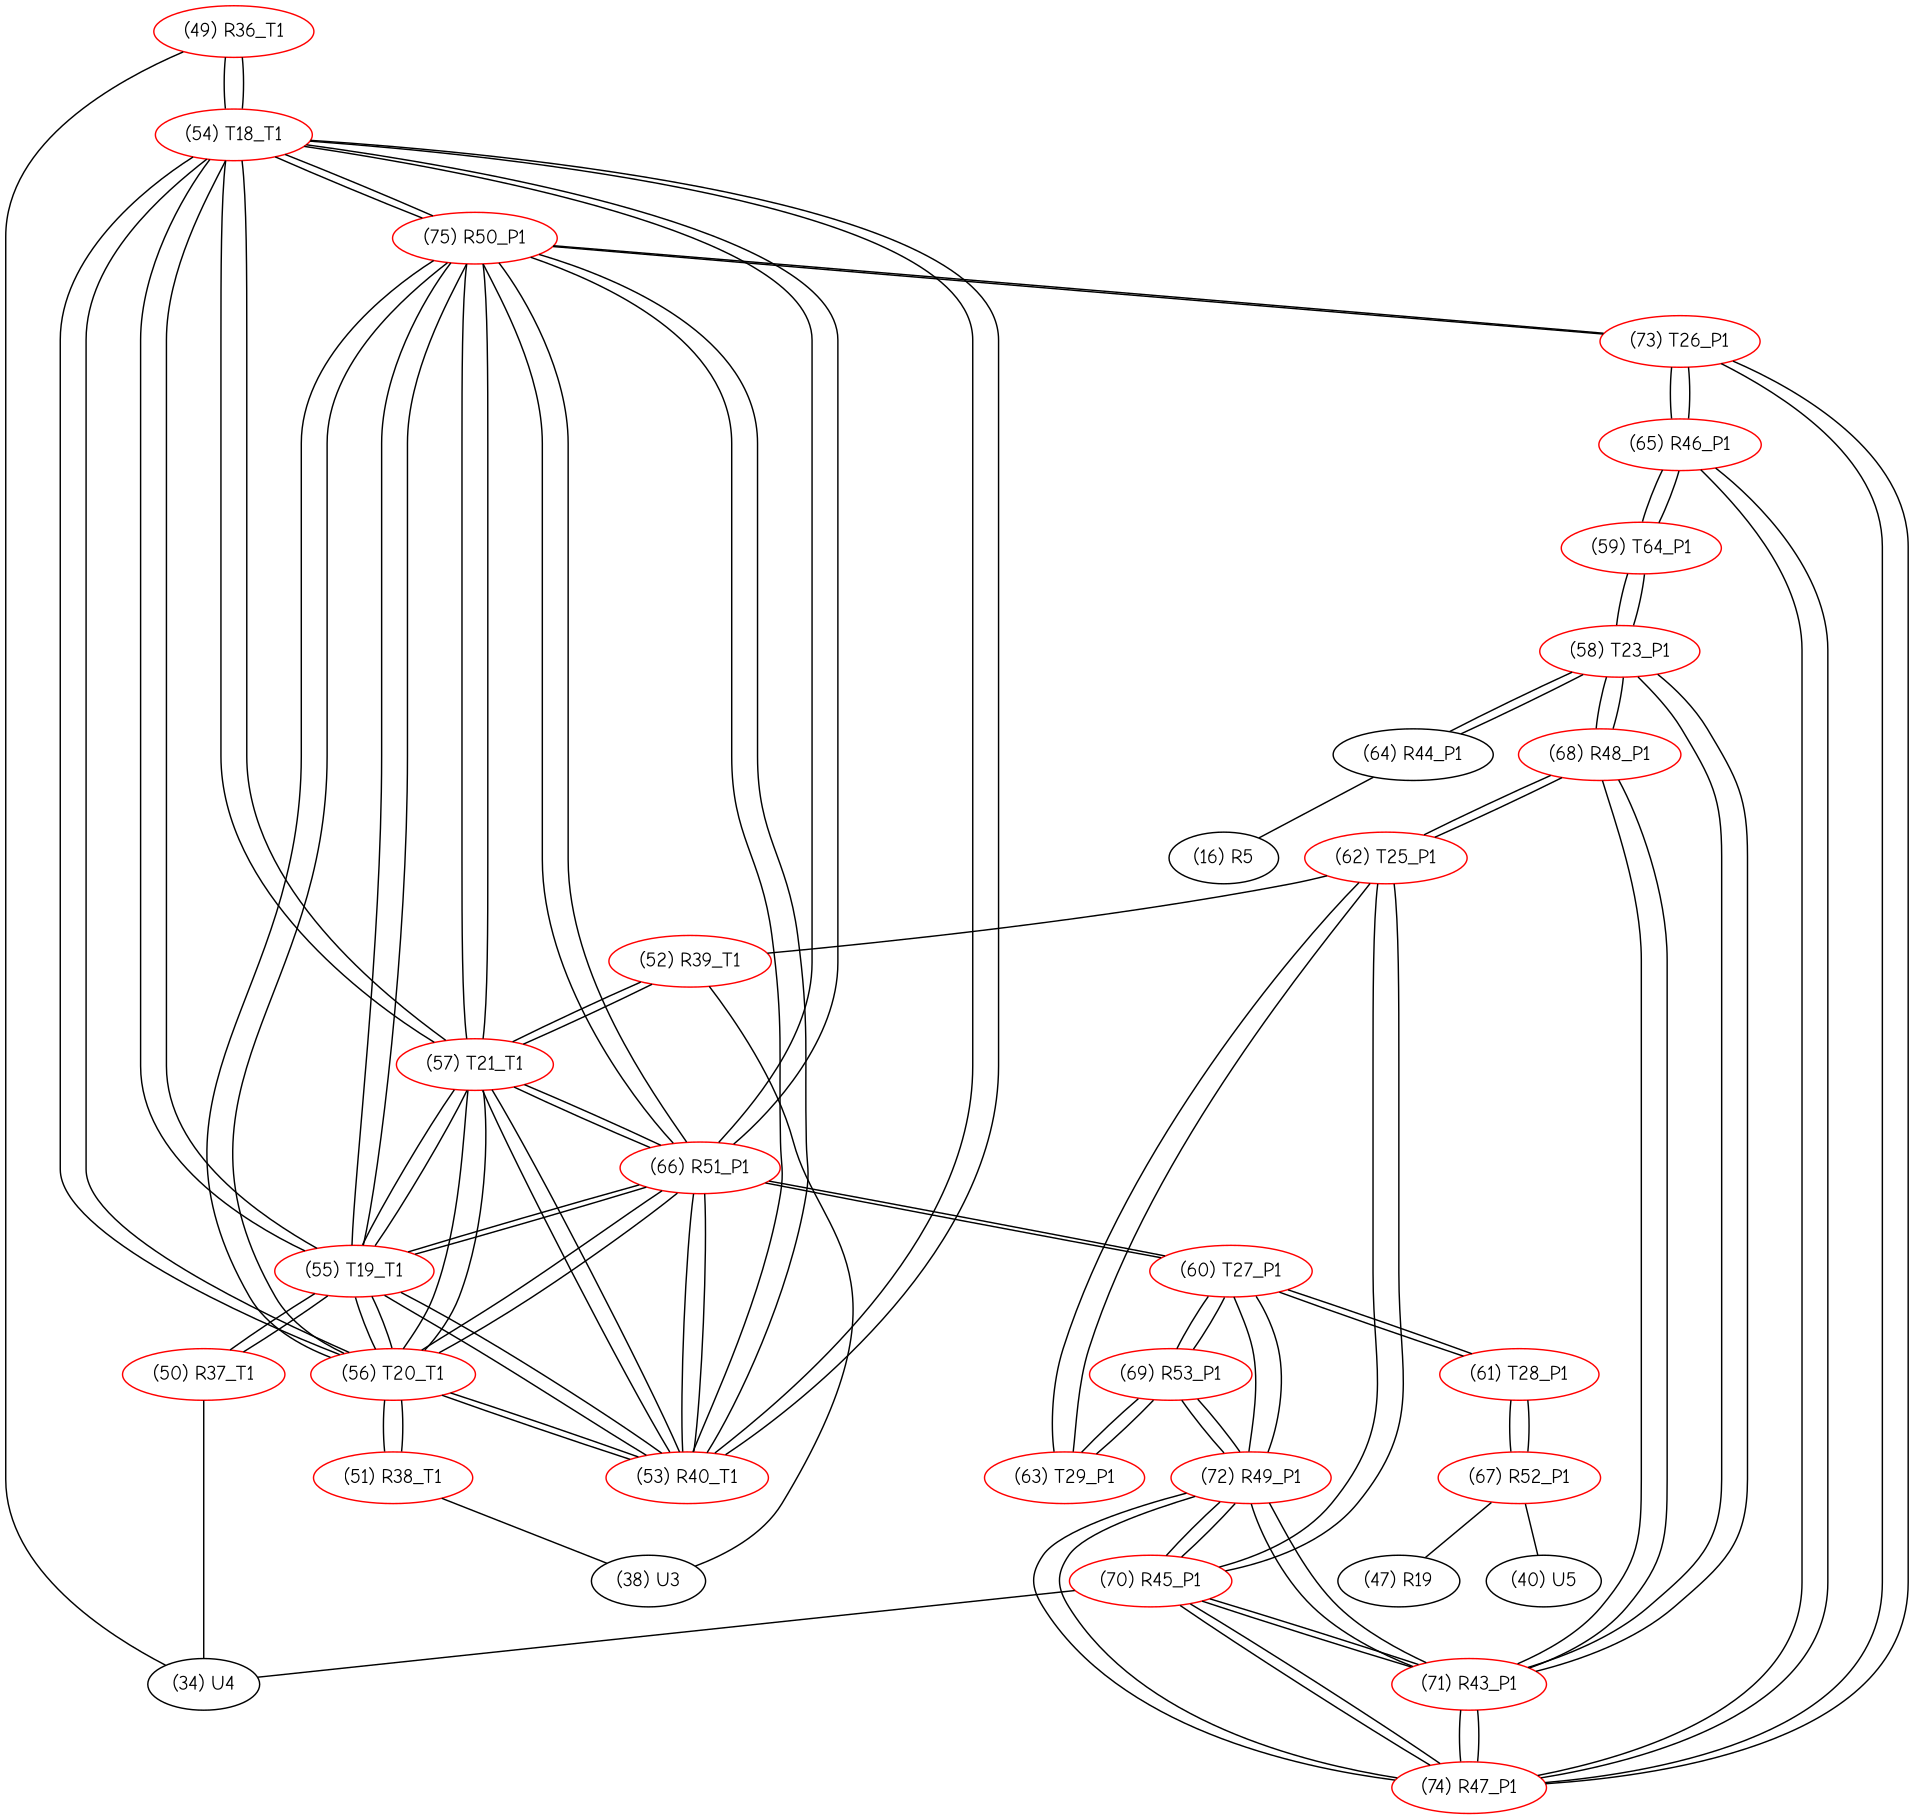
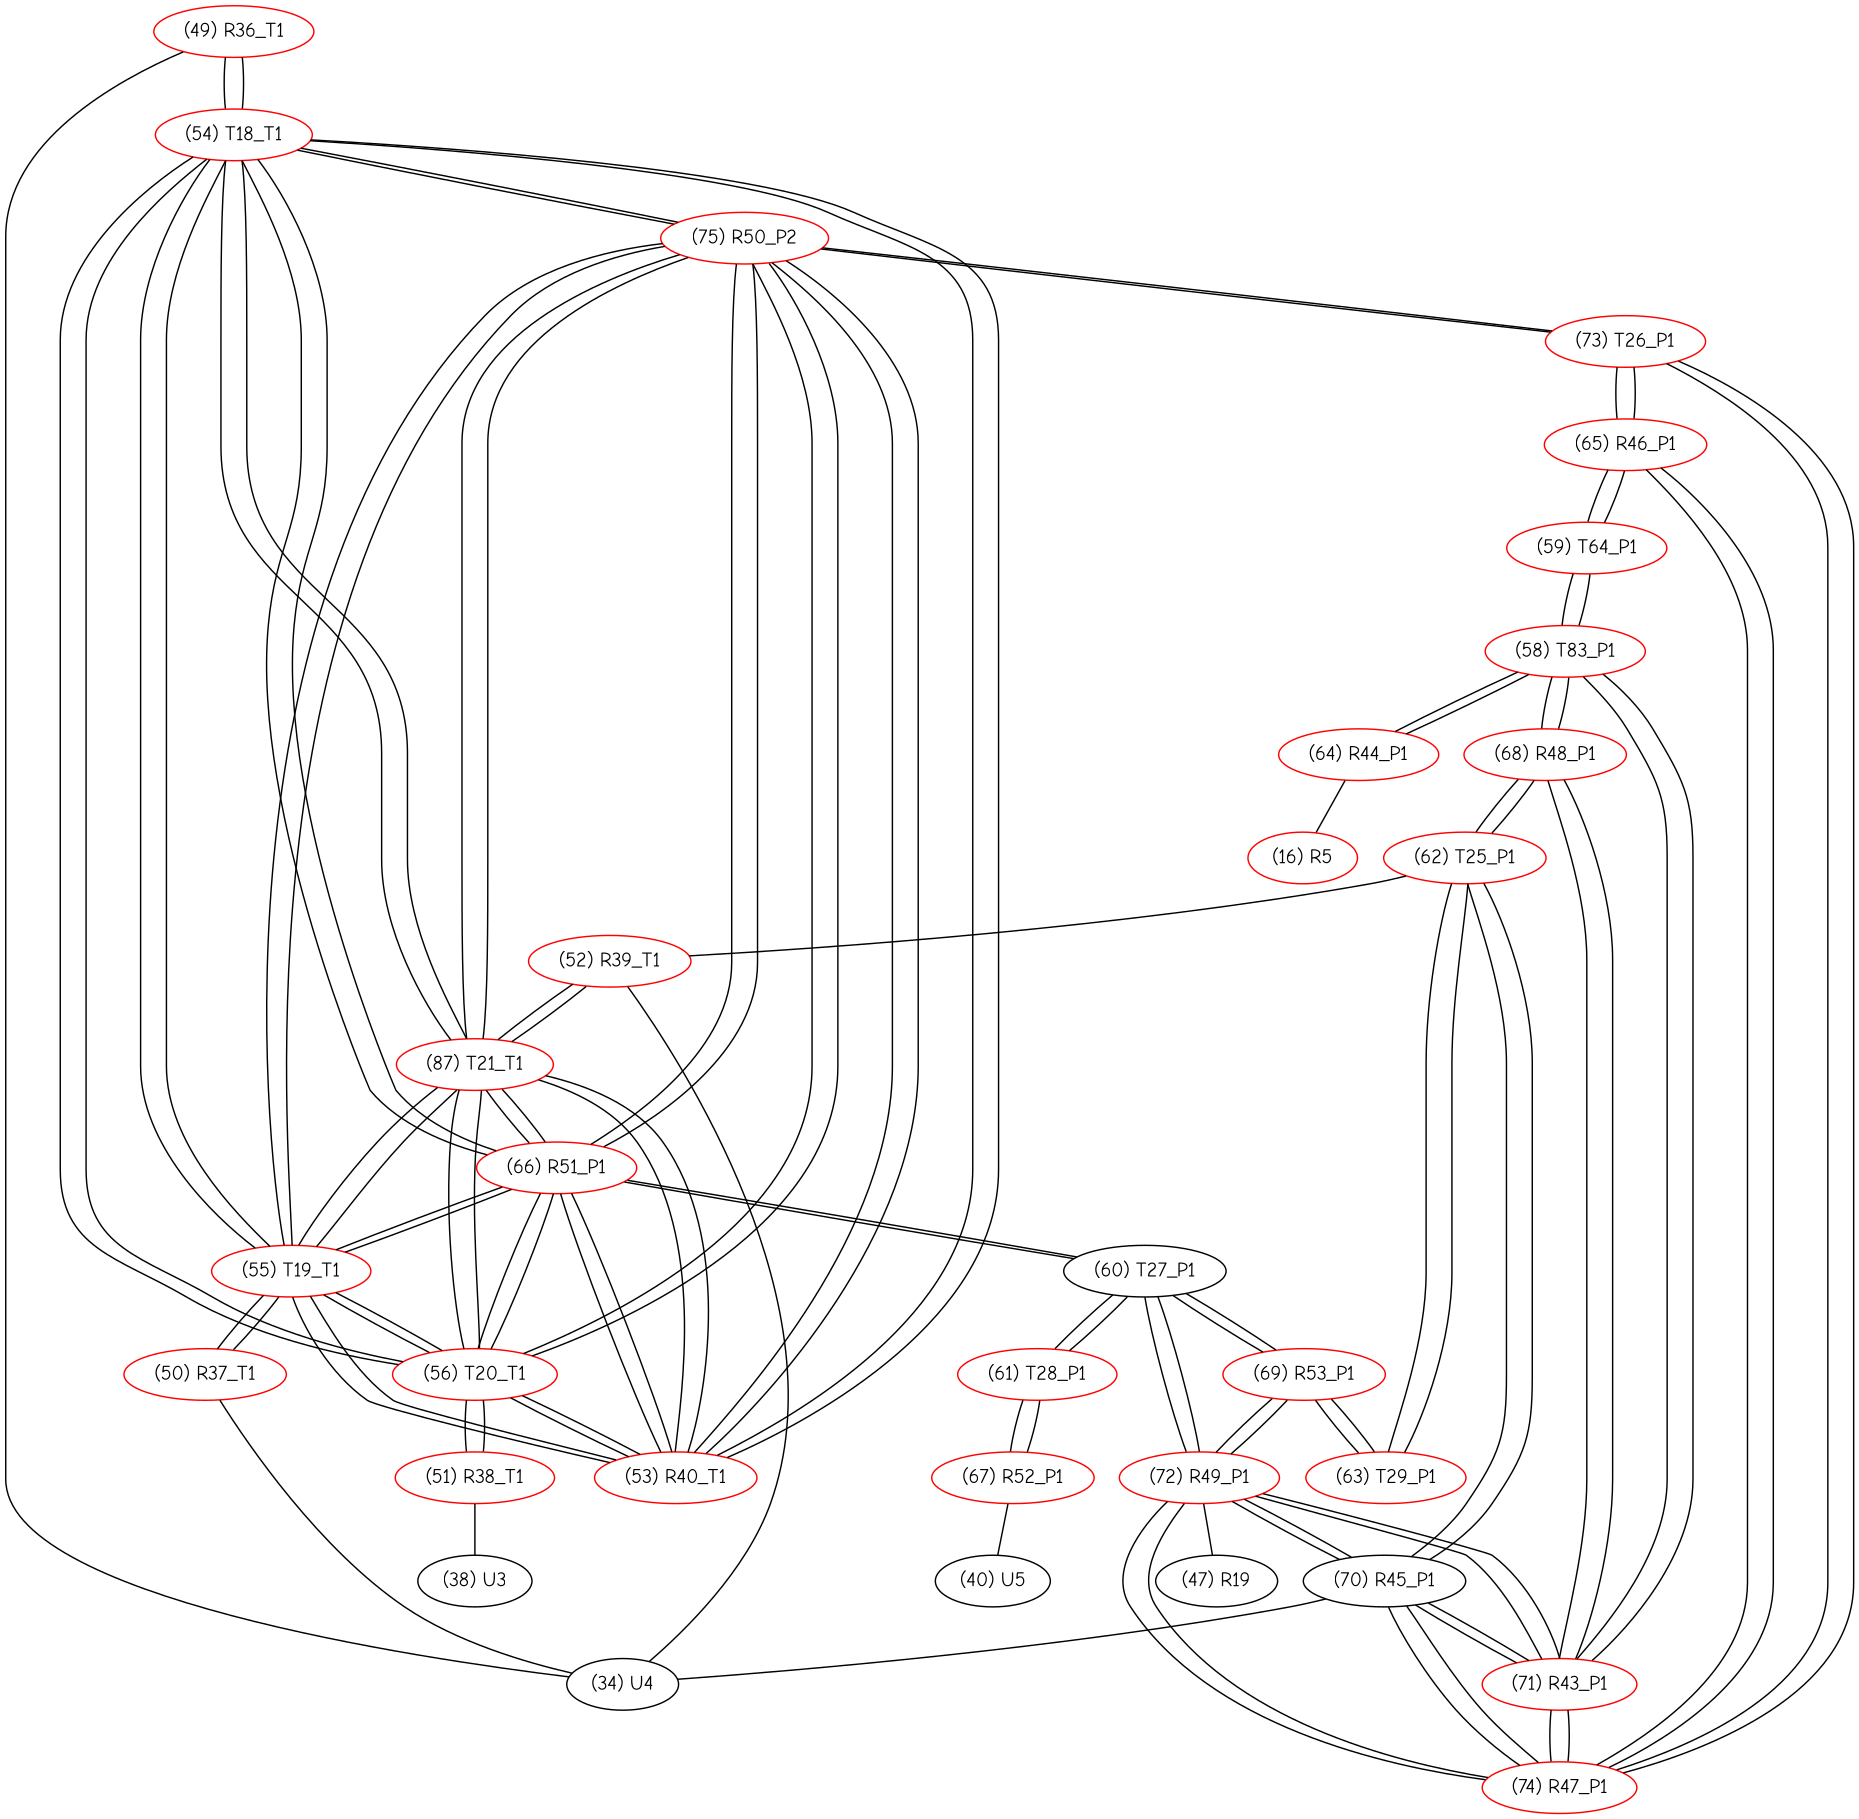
  graph {
    fontname="Comic Neue"
    node [color=red fontname="Comic Neue"]
    edge [fontname="Comic Neue"]
    n1 [label="(49) R36_T1"]
    n2 [label="(34) U4" color=""]
    n3 [label="(54) T18_T1"]
    n4 [label="(55) T19_T1"]
    n5 [label="(56) T20_T1"]
-   n6 [label="(57) T21_T1"]
+   n6 [label="(87) T21_T1"]
    n7 [label="(53) R40_T1"]
    n8 [label="(66) R51_P1"]
-   n9 [label="(75) R50_P1"]
+   n9 [label="(75) R50_P2"]
    n10 [label="(50) R37_T1"]
    n11 [label="(51) R38_T1"]
    n12 [label="(52) R39_T1"]
-   n13 [label="(60) T27_P1"]
+   n13 [color=black label="(60) T27_P1"]
    n14 [label="(73) T26_P1"]
    n15 [label="(38) U3" color=""]
    n16 [label="(72) R49_P1"]
    n17 [label="(61) T28_P1"]
    n18 [label="(69) R53_P1"]
    n19 [label="(74) R47_P1"]
    n20 [label="(65) R46_P1"]
-   n21 [label="(58) T23_P1"]
+   n21 [label="(58) T83_P1"]
    n22 [label="(68) R48_P1"]
    n23 [label="(71) R43_P1"]
    n24 [label="(59) T64_P1"]
-   n25 [color=black label="(64) R44_P1"]
+   n25 [label="(64) R44_P1"]
    n26 [label="(62) T25_P1"]
-   n27 [label="(70) R45_P1"]
-   n28 [label="(16) R5" color=""]
+   n27 [color=black label="(70) R45_P1"]
+   n28 [label="(16) R5"]
    n29 [label="(63) T29_P1"]
    n30 [label="(67) R52_P1"]
    n31 [label="(40) U5" color=""]
    n32 [label="(47) R19" color=""]
    n1 -- n2
    n1 -- n3
    n3 -- n1
    n3 -- n4
    n3 -- n5
    n3 -- n6
    n3 -- n7
    n3 -- n8
    n3 -- n9
    n4 -- n3
    n4 -- n5
    n4 -- n6
    n4 -- n7
    n4 -- n8
    n4 -- n9
    n4 -- n10
    n5 -- n3
    n5 -- n4
    n5 -- n6
    n5 -- n7
    n5 -- n8
    n5 -- n9
    n5 -- n11
    n6 -- n3
    n6 -- n4
    n6 -- n5
    n6 -- n7
    n6 -- n8
    n6 -- n9
    n6 -- n12
    n7 -- n3
    n7 -- n4
    n7 -- n5
    n7 -- n6
    n7 -- n8
    n7 -- n9
    n8 -- n3
    n8 -- n4
    n8 -- n5
    n8 -- n6
    n8 -- n7
    n8 -- n9
    n8 -- n13
    n9 -- n3
    n9 -- n4
    n9 -- n5
    n9 -- n6
    n9 -- n7
    n9 -- n8
    n9 -- n14
    n10 -- n2
    n10 -- n4
    n11 -- n5
    n11 -- n15
-   n12 -- n15
+   n12 -- n2
    n12 -- n6
    n13 -- n8
    n13 -- n16
    n13 -- n17
    n13 -- n18
    n14 -- n9
    n14 -- n19
    n14 -- n20
    n16 -- n13
    n16 -- n18
    n16 -- n19
    n16 -- n23
    n16 -- n27
    n17 -- n13
    n17 -- n30
    n18 -- n13
    n18 -- n16
    n18 -- n29
    n19 -- n14
    n19 -- n16
    n19 -- n20
    n19 -- n23
    n19 -- n27
    n20 -- n14
    n20 -- n19
    n20 -- n24
    n21 -- n22
    n21 -- n23
    n21 -- n24
    n21 -- n25
    n22 -- n21
    n22 -- n23
    n22 -- n26
    n23 -- n16
    n23 -- n19
    n23 -- n21
    n23 -- n22
    n23 -- n27
    n24 -- n20
    n24 -- n21
    n25 -- n21
    n25 -- n28
    n26 -- n12
    n26 -- n22
    n26 -- n27
    n26 -- n29
    n27 -- n2
    n27 -- n16
    n27 -- n19
    n27 -- n23
    n27 -- n26
    n29 -- n18
    n29 -- n26
    n30 -- n17
    n30 -- n31
-   n30 -- n32
+   n16 -- n32
  }
